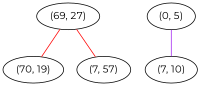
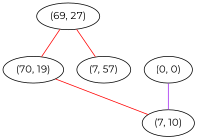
  graph {
    fontname=Montserrat
    node [fontname=Montserrat]
    edge [color=red fontname=Montserrat weight=1]
    n1 [label="(69, 27)"]
    n2 [label="(70, 19)"]
    "(7, 57)"
    "(7, 10)"
-   "(0, 0)" [label="(0, 5)"]
+   "(0, 0)"
    n1 -- n2
    n1 -- "(7, 57)"
+   n2 -- "(7, 10)"
    "(0, 0)" -- "(7, 10)" [color=purple weight=4]
  }
